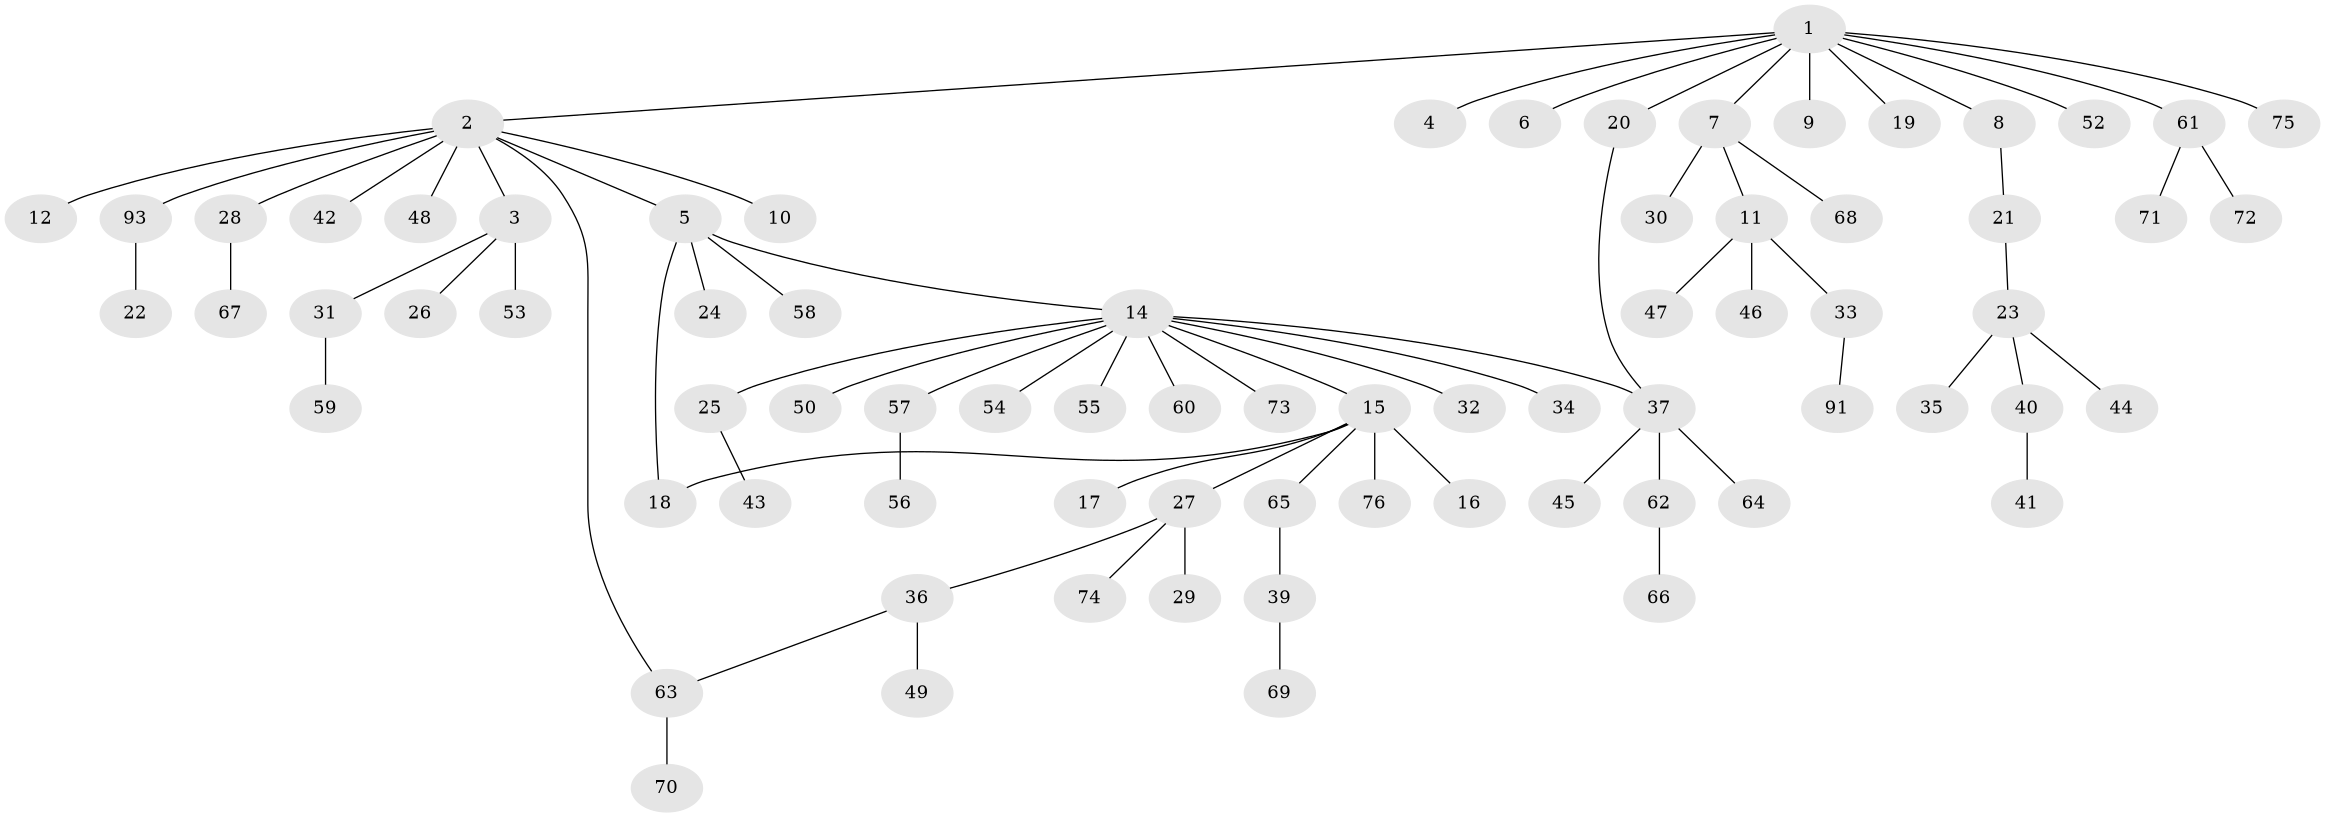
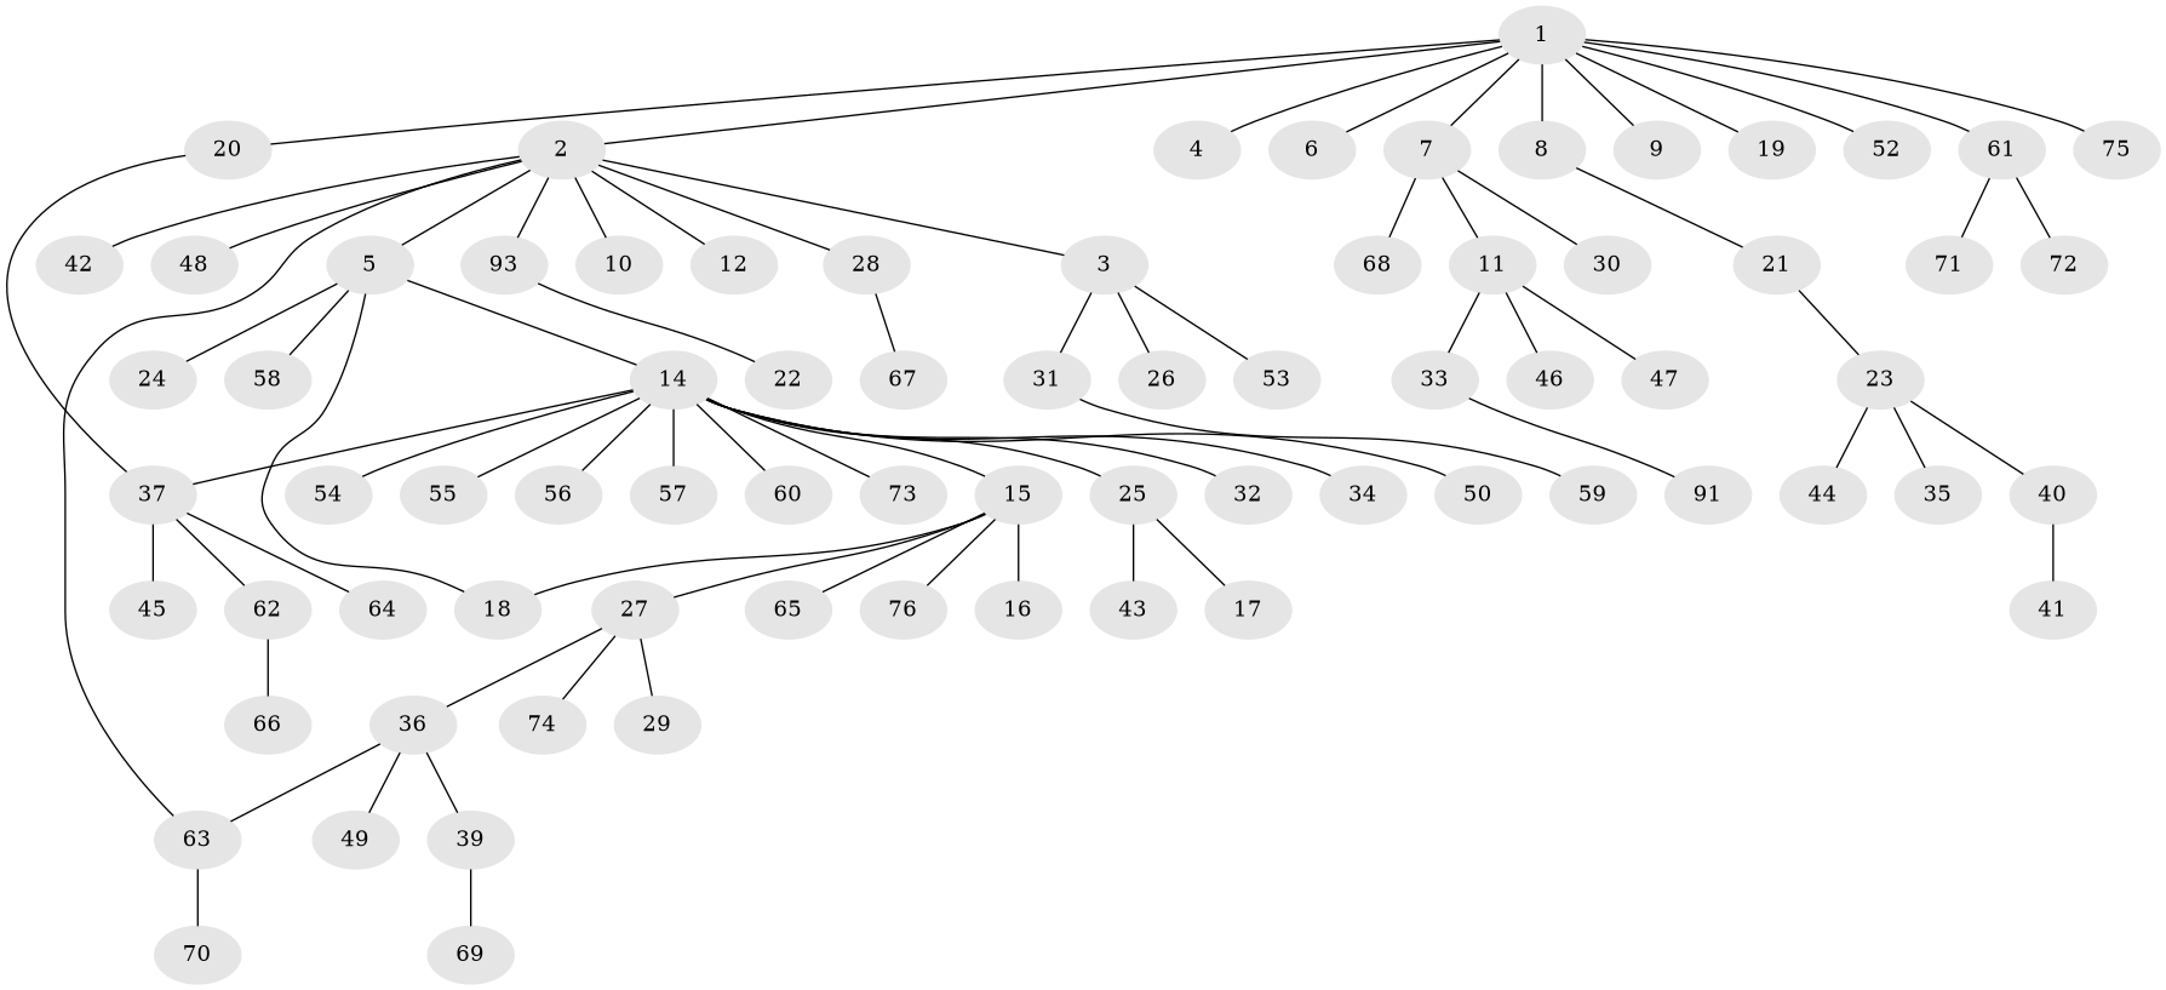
  graph {
    node [color=gray90 style=filled]
    1
    2
    4
    6
    7
    8
    9
    19
    20
    52
    61
    75
    3
    5
    10
    12
    n17 [label=93]
    28
    42
    48
    63
    11
    30
    68
    21
    37
    71
    72
    26
    31
    53
    14
    18
    24
    58
    22
    67
    70
    59
    15
    25
    32
    34
    50
    54
    55
    56
    57
    60
    73
    33
    46
    47
    23
    n55 [label=91]
    16
    17
    27
    65
    76
    43
    45
    62
    64
    29
    36
    74
    35
    40
    44
    41
    39
    49
    69
    66
    1 -- 2
    1 -- 4
    1 -- 6
    1 -- 7
    1 -- 8
    1 -- 9
    1 -- 19
    1 -- 20
    1 -- 52
    1 -- 61
    1 -- 75
    2 -- 3
    2 -- 5
    2 -- 10
    2 -- 12
    2 -- n17
    2 -- 28
    2 -- 42
    2 -- 48
    2 -- 63
    7 -- 11
    7 -- 30
    7 -- 68
    8 -- 21
    20 -- 37
    61 -- 71
    61 -- 72
    3 -- 26
    3 -- 31
    3 -- 53
    5 -- 14
    5 -- 18
    5 -- 24
    5 -- 58
    n17 -- 22
    28 -- 67
    63 -- 70
    11 -- 33
    11 -- 46
    11 -- 47
    21 -- 23
    37 -- 45
    37 -- 62
    37 -- 64
    31 -- 59
    14 -- 37
    14 -- 15
    14 -- 25
    14 -- 32
    14 -- 34
    14 -- 50
    14 -- 54
    14 -- 55
-   57 -- 56
+   14 -- 56
    14 -- 57
    14 -- 60
    14 -- 73
    15 -- 18
    15 -- 16
-   15 -- 17
+   25 -- 17
    15 -- 27
    15 -- 65
    15 -- 76
    25 -- 43
    33 -- n55
    23 -- 35
    23 -- 40
    23 -- 44
    27 -- 29
    27 -- 36
    27 -- 74
    62 -- 66
    36 -- 63
-   65 -- 39
+   36 -- 39
    36 -- 49
    40 -- 41
    39 -- 69
  }
